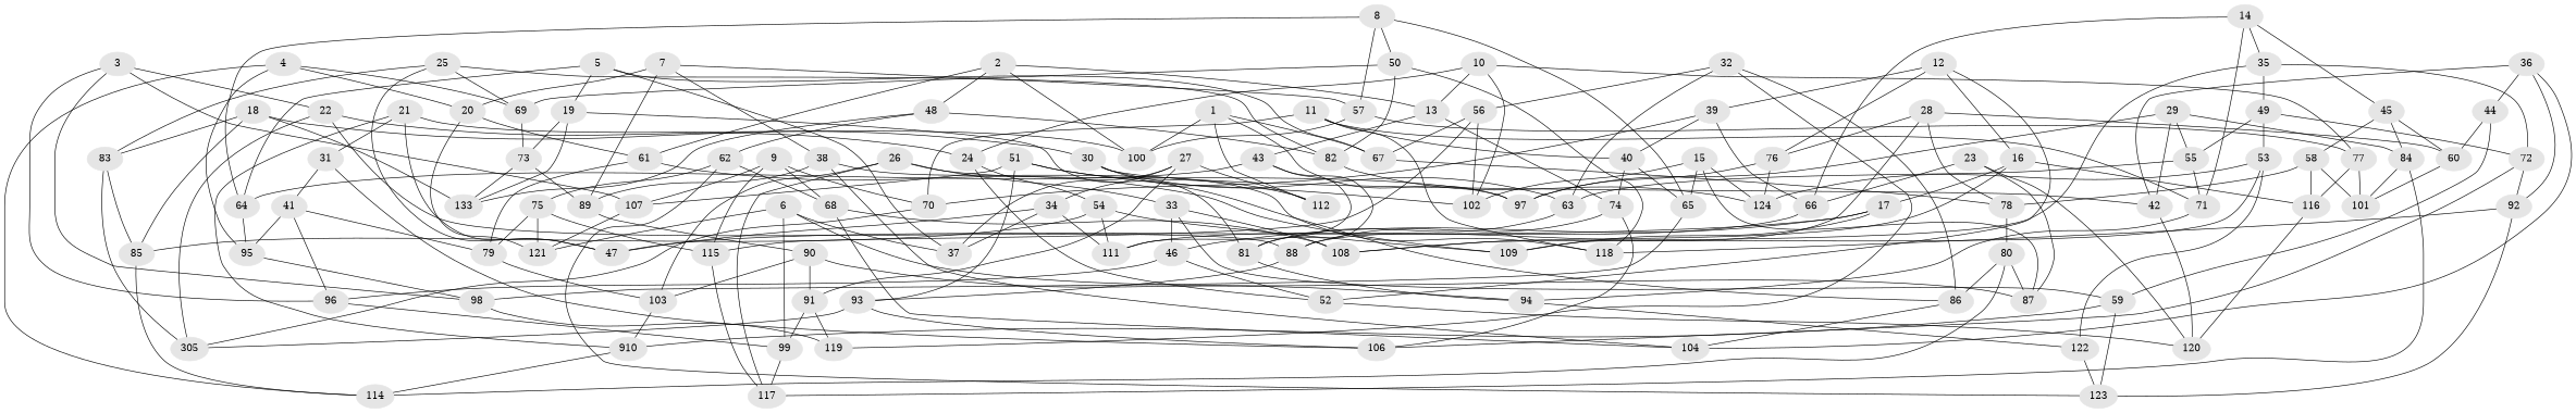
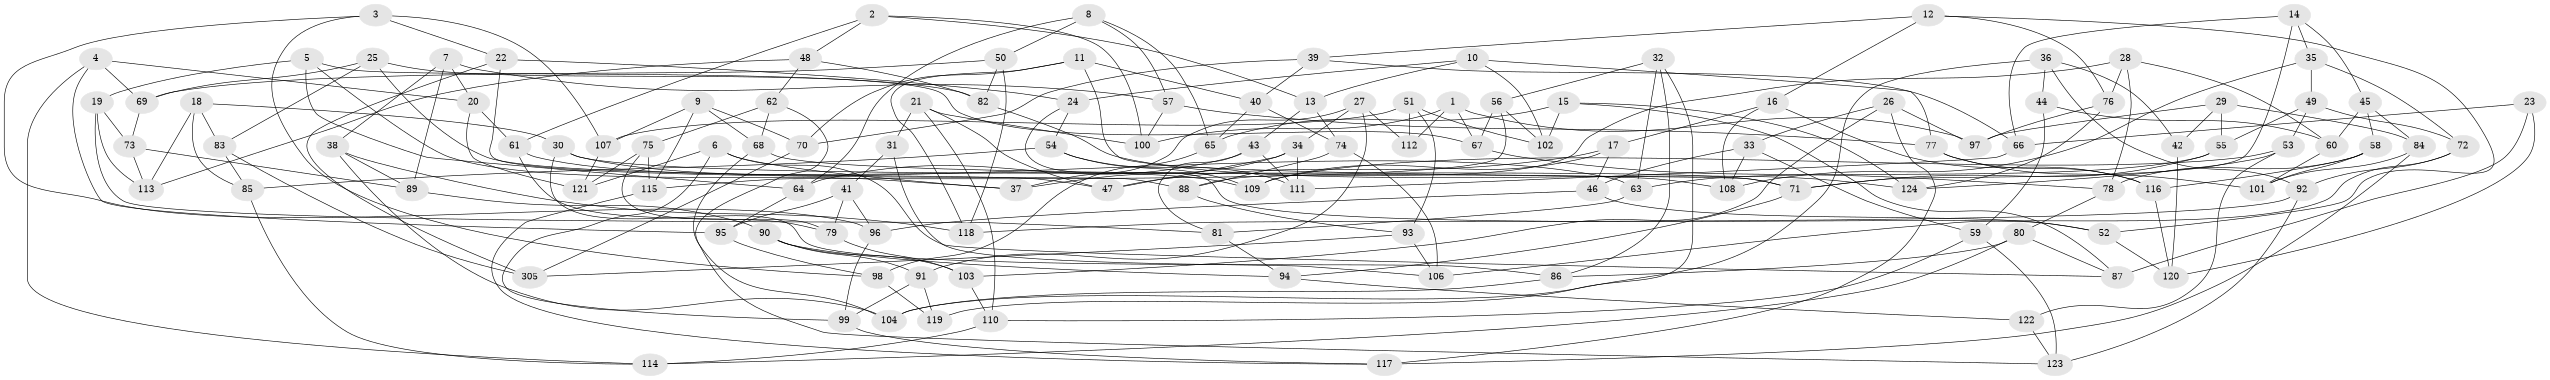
  graph {
    node [color=gray90 style=filled]
    1
    67
    97
    100
    112
    78
    2
    13
    48
    61
    43
    74
-   113 [label=133]
+   113
    82
    62
    109
    79
    3
    22
    96
    98
    107
    24
    88
    n25 [label=305]
    99
    119
    121
    4
    20
    69
    95
    114
    73
    5
    19
    37
    64
    81
    6
    87
    117
    7
    38
    57
    89
    118
    104
    77
    90
    8
    50
    65
    9
    68
    70
    115
    108
    10
    102
    52
    54
    116
    101
    11
    40
    71
    94
    12
    16
    39
    76
    17
    66
    120
    124
    111
    106
    14
    35
    45
    49
    72
    60
    84
    58
    15
    46
    47
    18
    30
    83
    85
    42
    63
    86
    21
    31
-   110 [label=910]
+   110
    41
    93
    23
    122
    123
    25
    26
    33
    103
    59
    27
    34
    91
    28
    80
    29
    55
    32
    56
    53
    92
    36
    44
    75
    51
    1 -- 67
    1 -- 97
    1 -- 100
    1 -- 112
    67 -- 78
    78 -- 80
    2 -- 100
    2 -- 13
    2 -- 48
    2 -- 61
    13 -- 43
    13 -- 74
    48 -- 113
    48 -- 82
    48 -- 62
    61 -- 109
    61 -- 79
    43 -- 64
    43 -- 81
    43 -- 111
    74 -- 88
    74 -- 106
    82 -- 124
    62 -- 68
    62 -- 123
    62 -- 75
    79 -- 103
    3 -- 22
    3 -- 96
    3 -- 98
    3 -- 107
    22 -- 24
    22 -- 88
    22 -- n25
    96 -- 99
    98 -- 119
    107 -- 121
    24 -- 52
    24 -- 54
    88 -- 93
    99 -- 117
    4 -- 20
    4 -- 69
    4 -- 95
    4 -- 114
    20 -- 61
    20 -- 121
    69 -- 73
    95 -- 98
    73 -- 113
    73 -- 89
    5 -- 67
    5 -- 19
    5 -- 37
    5 -- 64
    19 -- 113
    19 -- 73
    19 -- 81
    64 -- 95
    81 -- 94
    6 -- 99
    6 -- 121
    6 -- 37
    6 -- 87
    7 -- 20
    7 -- 38
    7 -- 57
    7 -- 89
    38 -- 89
    38 -- 118
    38 -- 104
    57 -- 100
    57 -- 77
    89 -- 90
    77 -- 116
    77 -- 101
    90 -- 94
    90 -- 103
    90 -- 91
    8 -- 64
    8 -- 57
    8 -- 50
    8 -- 65
    50 -- 82
    50 -- 69
    50 -- 118
    65 -- 98
    9 -- 107
    9 -- 68
    9 -- 70
    9 -- 115
    68 -- 104
    68 -- 108
    70 -- n25
    115 -- 117
    10 -- 13
    10 -- 24
    10 -- 77
    10 -- 102
    52 -- 120
    54 -- 109
    54 -- 111
    54 -- 85
    116 -- 120
    11 -- 118
    11 -- 70
    11 -- 40
    11 -- 71
    40 -- 74
    40 -- 65
    71 -- 94
    94 -- 122
    12 -- 52
    12 -- 16
    12 -- 39
    12 -- 76
    16 -- 108
    16 -- 116
    16 -- 17
    39 -- 70
    39 -- 40
    39 -- 66
    76 -- 97
    76 -- 124
    17 -- 109
    17 -- 46
    17 -- 47
    66 -- 111
    14 -- 71
    14 -- 66
    14 -- 35
    14 -- 45
    35 -- 108
    35 -- 49
    35 -- 72
    45 -- 60
    45 -- 84
    45 -- 58
    49 -- 72
    49 -- 55
    49 -- 53
    72 -- 106
    72 -- 92
    60 -- 101
    84 -- 117
    84 -- 101
    58 -- 78
    58 -- 116
    58 -- 101
    15 -- 87
    15 -- 65
    15 -- 102
    15 -- 124
    46 -- 96
    46 -- 52
    18 -- 113
    18 -- 30
    18 -- 83
    18 -- 85
-   30 -- 42
+   30 -- 71
    30 -- 63
    30 -- 86
    83 -- n25
    83 -- 85
    85 -- 114
    42 -- 120
    63 -- 81
    86 -- 104
    21 -- 100
    21 -- 47
    21 -- 31
    21 -- 110
    31 -- 106
    31 -- 41
    110 -- 114
    41 -- 79
    41 -- 96
    41 -- 95
    93 -- n25
    93 -- 106
    23 -- 87
    23 -- 66
    23 -- 120
    122 -- 123
    25 -- 82
    25 -- 69
    25 -- 47
    25 -- 83
    26 -- 97
    26 -- 117
    26 -- 33
    26 -- 103
    33 -- 108
    33 -- 46
    33 -- 59
    103 -- 110
    59 -- 110
    59 -- 123
    27 -- 112
    27 -- 37
    27 -- 34
    27 -- 91
    34 -- 37
    34 -- 111
    34 -- 47
    91 -- 99
    91 -- 119
    28 -- 78
    28 -- 88
    28 -- 76
    28 -- 60
    80 -- 114
    80 -- 87
    80 -- 86
    29 -- 97
    29 -- 84
    29 -- 42
    29 -- 55
    55 -- 71
    55 -- 63
    32 -- 119
    32 -- 63
    32 -- 86
    32 -- 56
    56 -- 67
    56 -- 115
    56 -- 102
    53 -- 109
    53 -- 124
    53 -- 122
    92 -- 118
    92 -- 123
    36 -- 104
    36 -- 42
    36 -- 92
    36 -- 44
    44 -- 60
    44 -- 59
    75 -- 79
    75 -- 121
    75 -- 115
    51 -- 112
    51 -- 107
    51 -- 102
    51 -- 93
  }
